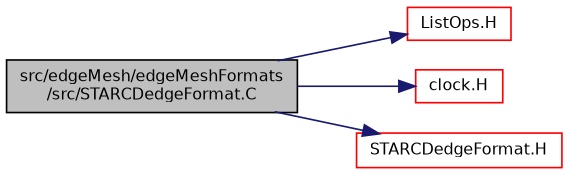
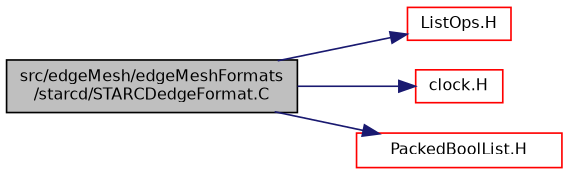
  digraph {
    rankdir=LR
    node [color=red fontname=Helvetica fontsize=10 shape=record]
    edge [color=midnightblue fontname=Helvetica fontsize=10 labelfontname=Helvetica labelfontsize=10 style=solid]
-   n1 [color=black fillcolor=grey75 fontcolor=black height=0.2 label="src/edgeMesh/edgeMeshFormats\l/src/STARCDedgeFormat.C" style=filled width=0.4]
+   n1 [color=black fillcolor=grey75 fontcolor=black height=0.2 label="src/edgeMesh/edgeMeshFormats\l/starcd/STARCDedgeFormat.C" style=filled width=0.4]
    n2 [height=0.2 label="ListOps.H" width=0.4]
    n3 [height=0.2 label="clock.H" width=0.4]
-   n4 [height=0.2 label="STARCDedgeFormat.H" width=0.4]
+   n4 [height=0.2 label="PackedBoolList.H" width=0.4]
    n1 -> n2
    n1 -> n3
    n1 -> n4
  }
